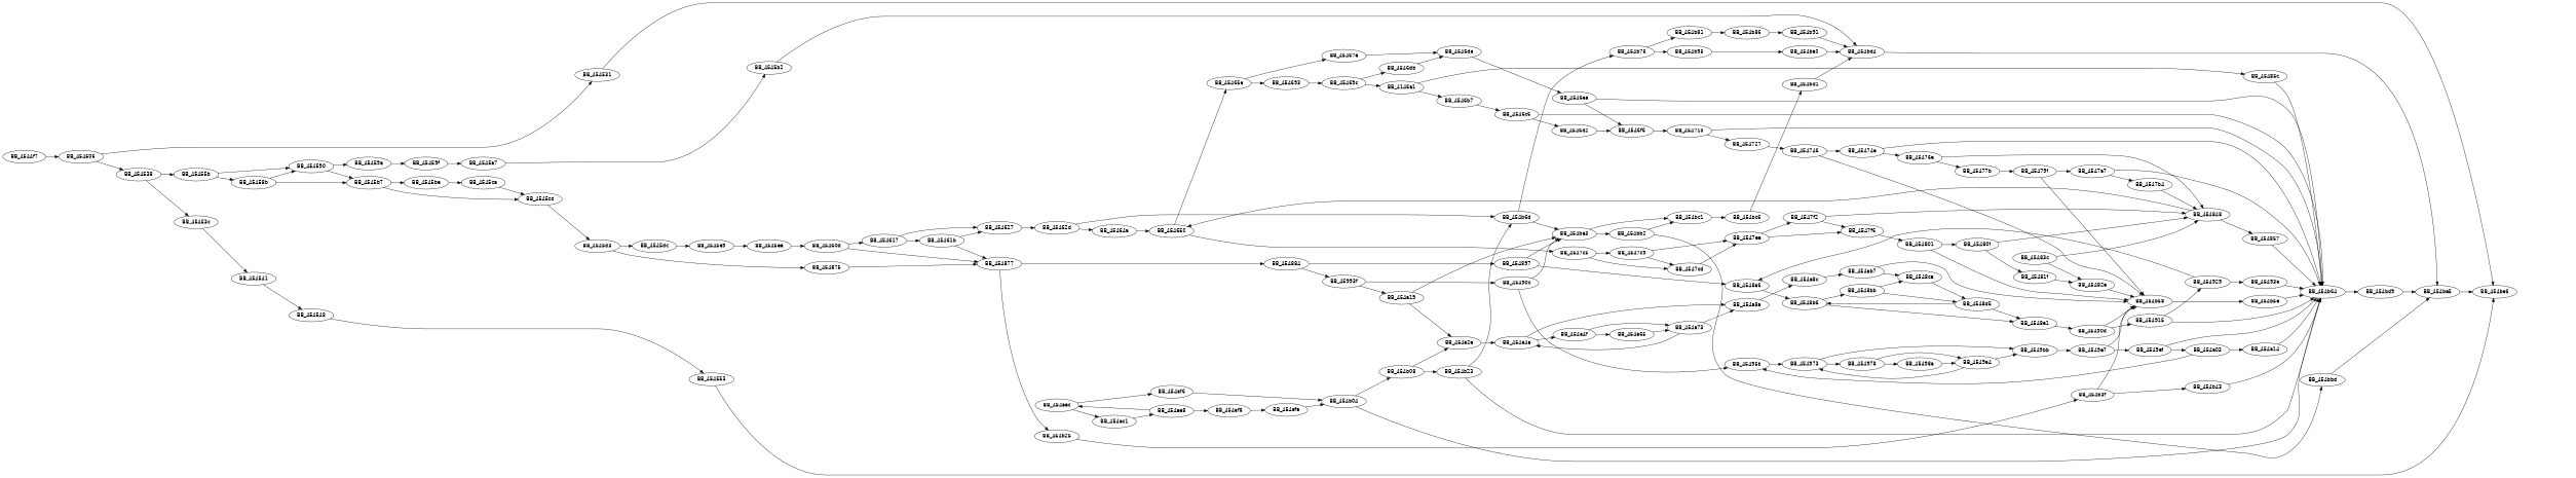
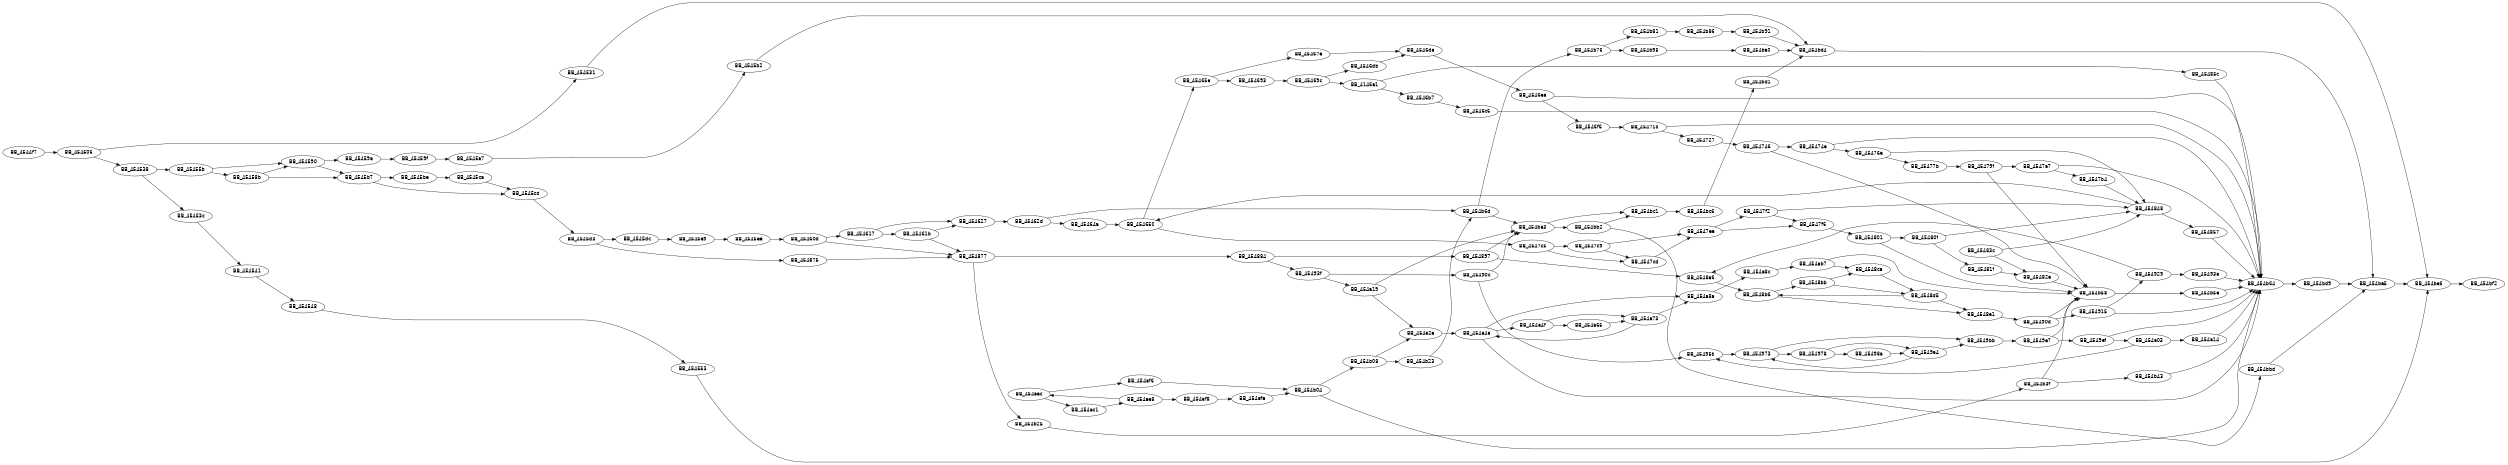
  digraph {
    fontname="DejaVu Sans"
    rankdir=LR
    node [fontname="DejaVu Sans"]
    edge [fontname="DejaVu Sans"]
    BB_4544f7
    BB_454506
    BB_454531
    BB_454538
    BB_454be6
    BB_45453c
    BB_45455b
+   BB_454bf2
    BB_454541
    BB_45458b
    BB_454590
    BB_454548
    BB_4545b7
    BB_45459a
    BB_454553
    BB_4545be
    BB_4545cd
    BB_45459f
    BB_4545ca
    BB_4545d3
    BB_4545a7
    BB_4545b2
    BB_454bd4
    BB_454be5
    BB_4545dc
    BB_454875
    BB_4545e9
    BB_454877
    BB_4545ee
    BB_454884
    BB_454b25
    BB_45460d
    BB_454617
    BB_45461b
    BB_454627
    BB_45462d
    BB_454897
-   BB_45493f [label=BB_45993f]
+   BB_45493f
    BB_454b3f
    BB_45464a
    BB_454b6d
    BB_454650
    BB_454ba3
    BB_454b76
    BB_45465e
    BB_4547c5
    BB_454bb2
    BB_454bc1
    BB_454b81
    BB_454b95
    BB_45467e
    BB_454693
    BB_4547c9
    BB_4547cd
    BB_4546de
    BB_45469c
    BB_4547ee
    BB_4546ea
    n59 [label=BB_4146a1]
    BB_4546db
    BB_454b64
    BB_4546f6
    BB_4546b7
    BB_45485c
    BB_4546c6
-   BB_4546d2
    BB_454bd9
    BB_45471d
    BB_454727
    BB_454746
    BB_45474e
    BB_454b58
    BB_45476e
    BB_454b5e
    BB_45477b
    BB_454848
    BB_45479f
    BB_454857
    BB_4547a7
    BB_4547b4
    BB_4547f2
    BB_4547f6
    BB_454801
    BB_45480f
    BB_45481f
    BB_45482e
    BB_45483c
    BB_4548a6
    n89 [label=BB_45490c]
    BB_454a19
    BB_454b43
    BB_4548b6
    BB_45495b
    BB_454a2e
    BB_4548bb
    BB_4548e1
    BB_454bbd
    BB_454bc6
    BB_4548ca
    BB_4548d5
    BB_45490d
    BB_454915
    BB_454929
    BB_45493a
    BB_454973
    BB_454a4a
    BB_454978
    BB_4549bb
    BB_45498a
    BB_4549a4
    BB_4549e7
    BB_4549ef
    BB_454a03
    BB_454a14
    BB_454a4f
    BB_454a8a
    BB_454a65
    BB_454a73
    BB_454a8c
    BB_454ab7
    BB_454ac1
    BB_454ae8
    BB_454aec
    BB_454af8
    BB_454af6
    BB_454afe
    BB_454b04
    BB_454b08
    BB_454b23
    BB_454b86
    BB_454ba0
    BB_454b91
    BB_454bd1
    BB_4544f7 -> BB_454506
    BB_454506 -> BB_454531
    BB_454506 -> BB_454538
    BB_454531 -> BB_454be6
    BB_454538 -> BB_45453c
    BB_454538 -> BB_45455b
+   BB_454be6 -> BB_454bf2
    BB_45453c -> BB_454541
    BB_45455b -> BB_45458b
    BB_45455b -> BB_454590
    BB_454541 -> BB_454548
    BB_45458b -> BB_454590
    BB_45458b -> BB_4545b7
    BB_454590 -> BB_4545b7
    BB_454590 -> BB_45459a
    BB_454548 -> BB_454553
    BB_4545b7 -> BB_4545be
    BB_4545b7 -> BB_4545cd
    BB_45459a -> BB_45459f
    BB_454553 -> BB_454be6
    BB_4545be -> BB_4545ca
    BB_4545cd -> BB_4545d3
    BB_45459f -> BB_4545a7
    BB_4545ca -> BB_4545cd
    BB_4545d3 -> BB_4545dc
    BB_4545d3 -> BB_454875
    BB_4545a7 -> BB_4545b2
    BB_4545b2 -> BB_454bd4
    BB_454bd4 -> BB_454be5
    BB_454be5 -> BB_454be6
    BB_4545dc -> BB_4545e9
    BB_454875 -> BB_454877
    BB_4545e9 -> BB_4545ee
    BB_454877 -> BB_454884
    BB_454877 -> BB_454b25
    BB_4545ee -> BB_45460d
    BB_454884 -> BB_454897
    BB_454884 -> BB_45493f
    BB_454b25 -> BB_454b3f
    BB_45460d -> BB_454877
    BB_45460d -> BB_454617
    BB_454617 -> BB_45461b
    BB_454617 -> BB_454627
    BB_45461b -> BB_454877
    BB_45461b -> BB_454627
    BB_454627 -> BB_45462d
    BB_45462d -> BB_45464a
    BB_45462d -> BB_454b6d
    BB_454897 -> BB_454ba3
    BB_454897 -> BB_4548a6
    BB_45493f -> n89
    BB_45493f -> BB_454a19
    BB_454b3f -> BB_454b58
    BB_454b3f -> BB_454b43
    BB_45464a -> BB_454650
    BB_454b6d -> BB_454ba3
    BB_454b6d -> BB_454b76
    BB_454650 -> BB_45465e
    BB_454650 -> BB_4547c5
    BB_454ba3 -> BB_454bb2
    BB_454ba3 -> BB_454bc1
    BB_454b76 -> BB_454b81
    BB_454b76 -> BB_454b95
    BB_45465e -> BB_45467e
    BB_45465e -> BB_454693
    BB_4547c5 -> BB_4547c9
    BB_4547c5 -> BB_4547cd
    BB_454bb2 -> BB_454bc1
    BB_454bb2 -> BB_454bbd
    BB_454bc1 -> BB_454bc6
    BB_454b81 -> BB_454b86
    BB_454b95 -> BB_454ba0
    BB_45467e -> BB_4546de
    BB_454693 -> BB_45469c
    BB_4547c9 -> BB_4547cd
    BB_4547c9 -> BB_4547ee
    BB_4547cd -> BB_4547ee
    BB_4546de -> BB_4546ea
    BB_45469c -> n59
    BB_45469c -> BB_4546db
    BB_4547ee -> BB_4547f2
    BB_4547ee -> BB_4547f6
    BB_4546ea -> BB_454b64
    BB_4546ea -> BB_4546f6
    n59 -> BB_4546b7
    n59 -> BB_45485c
    BB_4546db -> BB_4546de
    BB_454b64 -> BB_454bd9
    BB_4546f6 -> BB_45471d
    BB_4546b7 -> BB_4546c6
    BB_45485c -> BB_454b64
    BB_4546c6 -> BB_454b64
-   BB_4546c6 -> BB_4546d2
-   BB_4546d2 -> BB_4546f6
    BB_454bd9 -> BB_454be5
    BB_45471d -> BB_454b64
    BB_45471d -> BB_454727
    BB_454727 -> BB_454746
    BB_454746 -> BB_45474e
    BB_454746 -> BB_454b58
    BB_45474e -> BB_454b64
    BB_45474e -> BB_45476e
    BB_454b58 -> BB_454b5e
    BB_45476e -> BB_45477b
    BB_45476e -> BB_454848
    BB_454b5e -> BB_454b64
    BB_45477b -> BB_45479f
    BB_454848 -> BB_454650
    BB_454848 -> BB_454857
    BB_45479f -> BB_454b58
    BB_45479f -> BB_4547a7
    BB_454857 -> BB_454b64
    BB_4547a7 -> BB_454b64
    BB_4547a7 -> BB_4547b4
    BB_4547b4 -> BB_454848
    BB_4547f2 -> BB_454848
    BB_4547f2 -> BB_4547f6
    BB_4547f6 -> BB_454801
    BB_454801 -> BB_454b58
    BB_454801 -> BB_45480f
    BB_45480f -> BB_454848
    BB_45480f -> BB_45481f
    BB_45481f -> BB_45482e
    BB_45482e -> BB_454b58
    BB_45483c -> BB_454848
    BB_45483c -> BB_45482e
    BB_4548a6 -> BB_4548b6
    n89 -> BB_454ba3
    n89 -> BB_45495b
    BB_454a19 -> BB_454ba3
    BB_454a19 -> BB_454a2e
    BB_454b43 -> BB_454b64
    BB_4548b6 -> BB_4548bb
    BB_4548b6 -> BB_4548e1
    BB_45495b -> BB_454973
    BB_454a2e -> BB_454a4a
    BB_4548bb -> BB_4548ca
    BB_4548bb -> BB_4548d5
    BB_4548e1 -> BB_45490d
    BB_454bbd -> BB_454be5
    BB_454bc6 -> BB_454bd1
    BB_4548ca -> BB_4548d5
    BB_4548d5 -> BB_4548b6
    BB_4548d5 -> BB_4548e1
    BB_45490d -> BB_454b58
    BB_45490d -> BB_454915
    BB_454915 -> BB_454b64
    BB_454915 -> BB_454929
    BB_454929 -> BB_4548a6
    BB_454929 -> BB_45493a
    BB_45493a -> BB_454b64
    BB_454973 -> BB_454978
    BB_454973 -> BB_4549bb
    BB_454a4a -> BB_454a4f
    BB_454a4a -> BB_454a8a
    BB_454978 -> BB_45498a
    BB_454978 -> BB_4549a4
    BB_4549bb -> BB_4549e7
    BB_45498a -> BB_4549a4
    BB_4549a4 -> BB_454973
    BB_4549a4 -> BB_4549bb
    BB_4549e7 -> BB_454b58
    BB_4549e7 -> BB_4549ef
    BB_4549ef -> BB_454b64
    BB_4549ef -> BB_454a03
    BB_454a03 -> BB_45495b
    BB_454a03 -> BB_454a14
    BB_454a14 -> BB_454b64
    BB_454a4f -> BB_454a65
    BB_454a4f -> BB_454a73
    BB_454a8a -> BB_454a8c
    BB_454a65 -> BB_454a73
    BB_454a73 -> BB_454a4a
    BB_454a73 -> BB_454a8a
    BB_454a8c -> BB_454ab7
    BB_454ab7 -> BB_454b58
    BB_454ab7 -> BB_4548ca
    BB_454ac1 -> BB_454ae8
    BB_454ae8 -> BB_454aec
    BB_454ae8 -> BB_454af8
    BB_454aec -> BB_454ac1
    BB_454aec -> BB_454af6
    BB_454af8 -> BB_454afe
    BB_454af6 -> BB_454b04
    BB_454afe -> BB_454b04
    BB_454b04 -> BB_454b64
    BB_454b04 -> BB_454b08
    BB_454b08 -> BB_454a2e
    BB_454b08 -> BB_454b23
    BB_454b23 -> BB_454b6d
-   BB_454b23 -> BB_454b64
+   BB_454a4a -> BB_454b64
    BB_454b86 -> BB_454b91
    BB_454ba0 -> BB_454bd4
    BB_454b91 -> BB_454bd4
    BB_454bd1 -> BB_454bd4
  }
